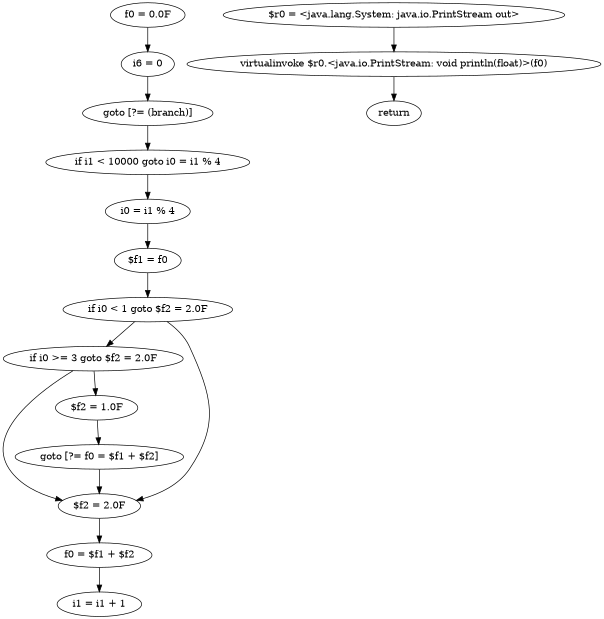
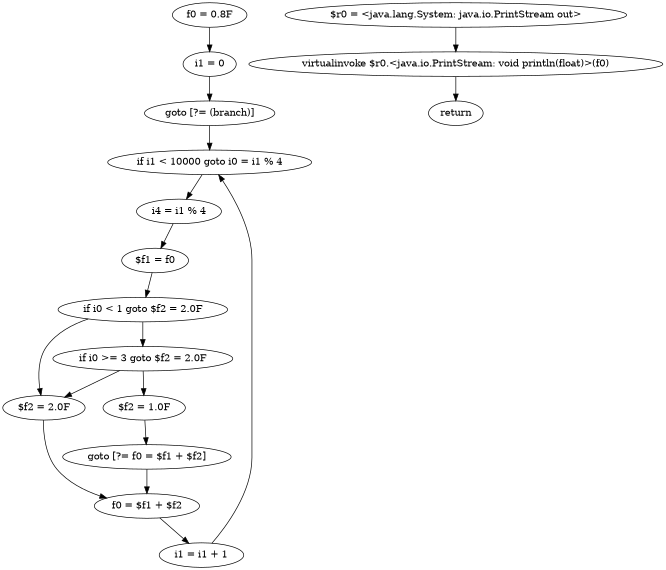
  digraph {
-   "f0 = 0.0F"
-   "i1 = 0" [label="i6 = 0"]
+   "f0 = 0.0F" [label="f0 = 0.8F"]
+   "i1 = 0"
    "goto [?= (branch)]"
    "if i1 < 10000 goto i0 = i1 % 4"
-   "i0 = i1 % 4"
+   "i0 = i1 % 4" [label="i4 = i1 % 4"]
    "$f1 = f0"
    "if i0 < 1 goto $f2 = 2.0F"
    "if i0 >= 3 goto $f2 = 2.0F"
    "$f2 = 2.0F"
    "$f2 = 1.0F"
    "f0 = $f1 + $f2"
    "goto [?= f0 = $f1 + $f2]"
    "i1 = i1 + 1"
    "$r0 = <java.lang.System: java.io.PrintStream out>"
    "virtualinvoke $r0.<java.io.PrintStream: void println(float)>(f0)"
    return
    "f0 = 0.0F" -> "i1 = 0"
    "i1 = 0" -> "goto [?= (branch)]"
    "goto [?= (branch)]" -> "if i1 < 10000 goto i0 = i1 % 4"
    "if i1 < 10000 goto i0 = i1 % 4" -> "i0 = i1 % 4"
    "i0 = i1 % 4" -> "$f1 = f0"
    "$f1 = f0" -> "if i0 < 1 goto $f2 = 2.0F"
    "if i0 < 1 goto $f2 = 2.0F" -> "if i0 >= 3 goto $f2 = 2.0F"
    "if i0 < 1 goto $f2 = 2.0F" -> "$f2 = 2.0F"
    "if i0 >= 3 goto $f2 = 2.0F" -> "$f2 = 2.0F"
    "if i0 >= 3 goto $f2 = 2.0F" -> "$f2 = 1.0F"
    "$f2 = 2.0F" -> "f0 = $f1 + $f2"
    "$f2 = 1.0F" -> "goto [?= f0 = $f1 + $f2]"
    "f0 = $f1 + $f2" -> "i1 = i1 + 1"
-   "goto [?= f0 = $f1 + $f2]" -> "$f2 = 2.0F"
+   "goto [?= f0 = $f1 + $f2]" -> "f0 = $f1 + $f2"
+   "i1 = i1 + 1" -> "if i1 < 10000 goto i0 = i1 % 4"
    "$r0 = <java.lang.System: java.io.PrintStream out>" -> "virtualinvoke $r0.<java.io.PrintStream: void println(float)>(f0)"
    "virtualinvoke $r0.<java.io.PrintStream: void println(float)>(f0)" -> return
  }
